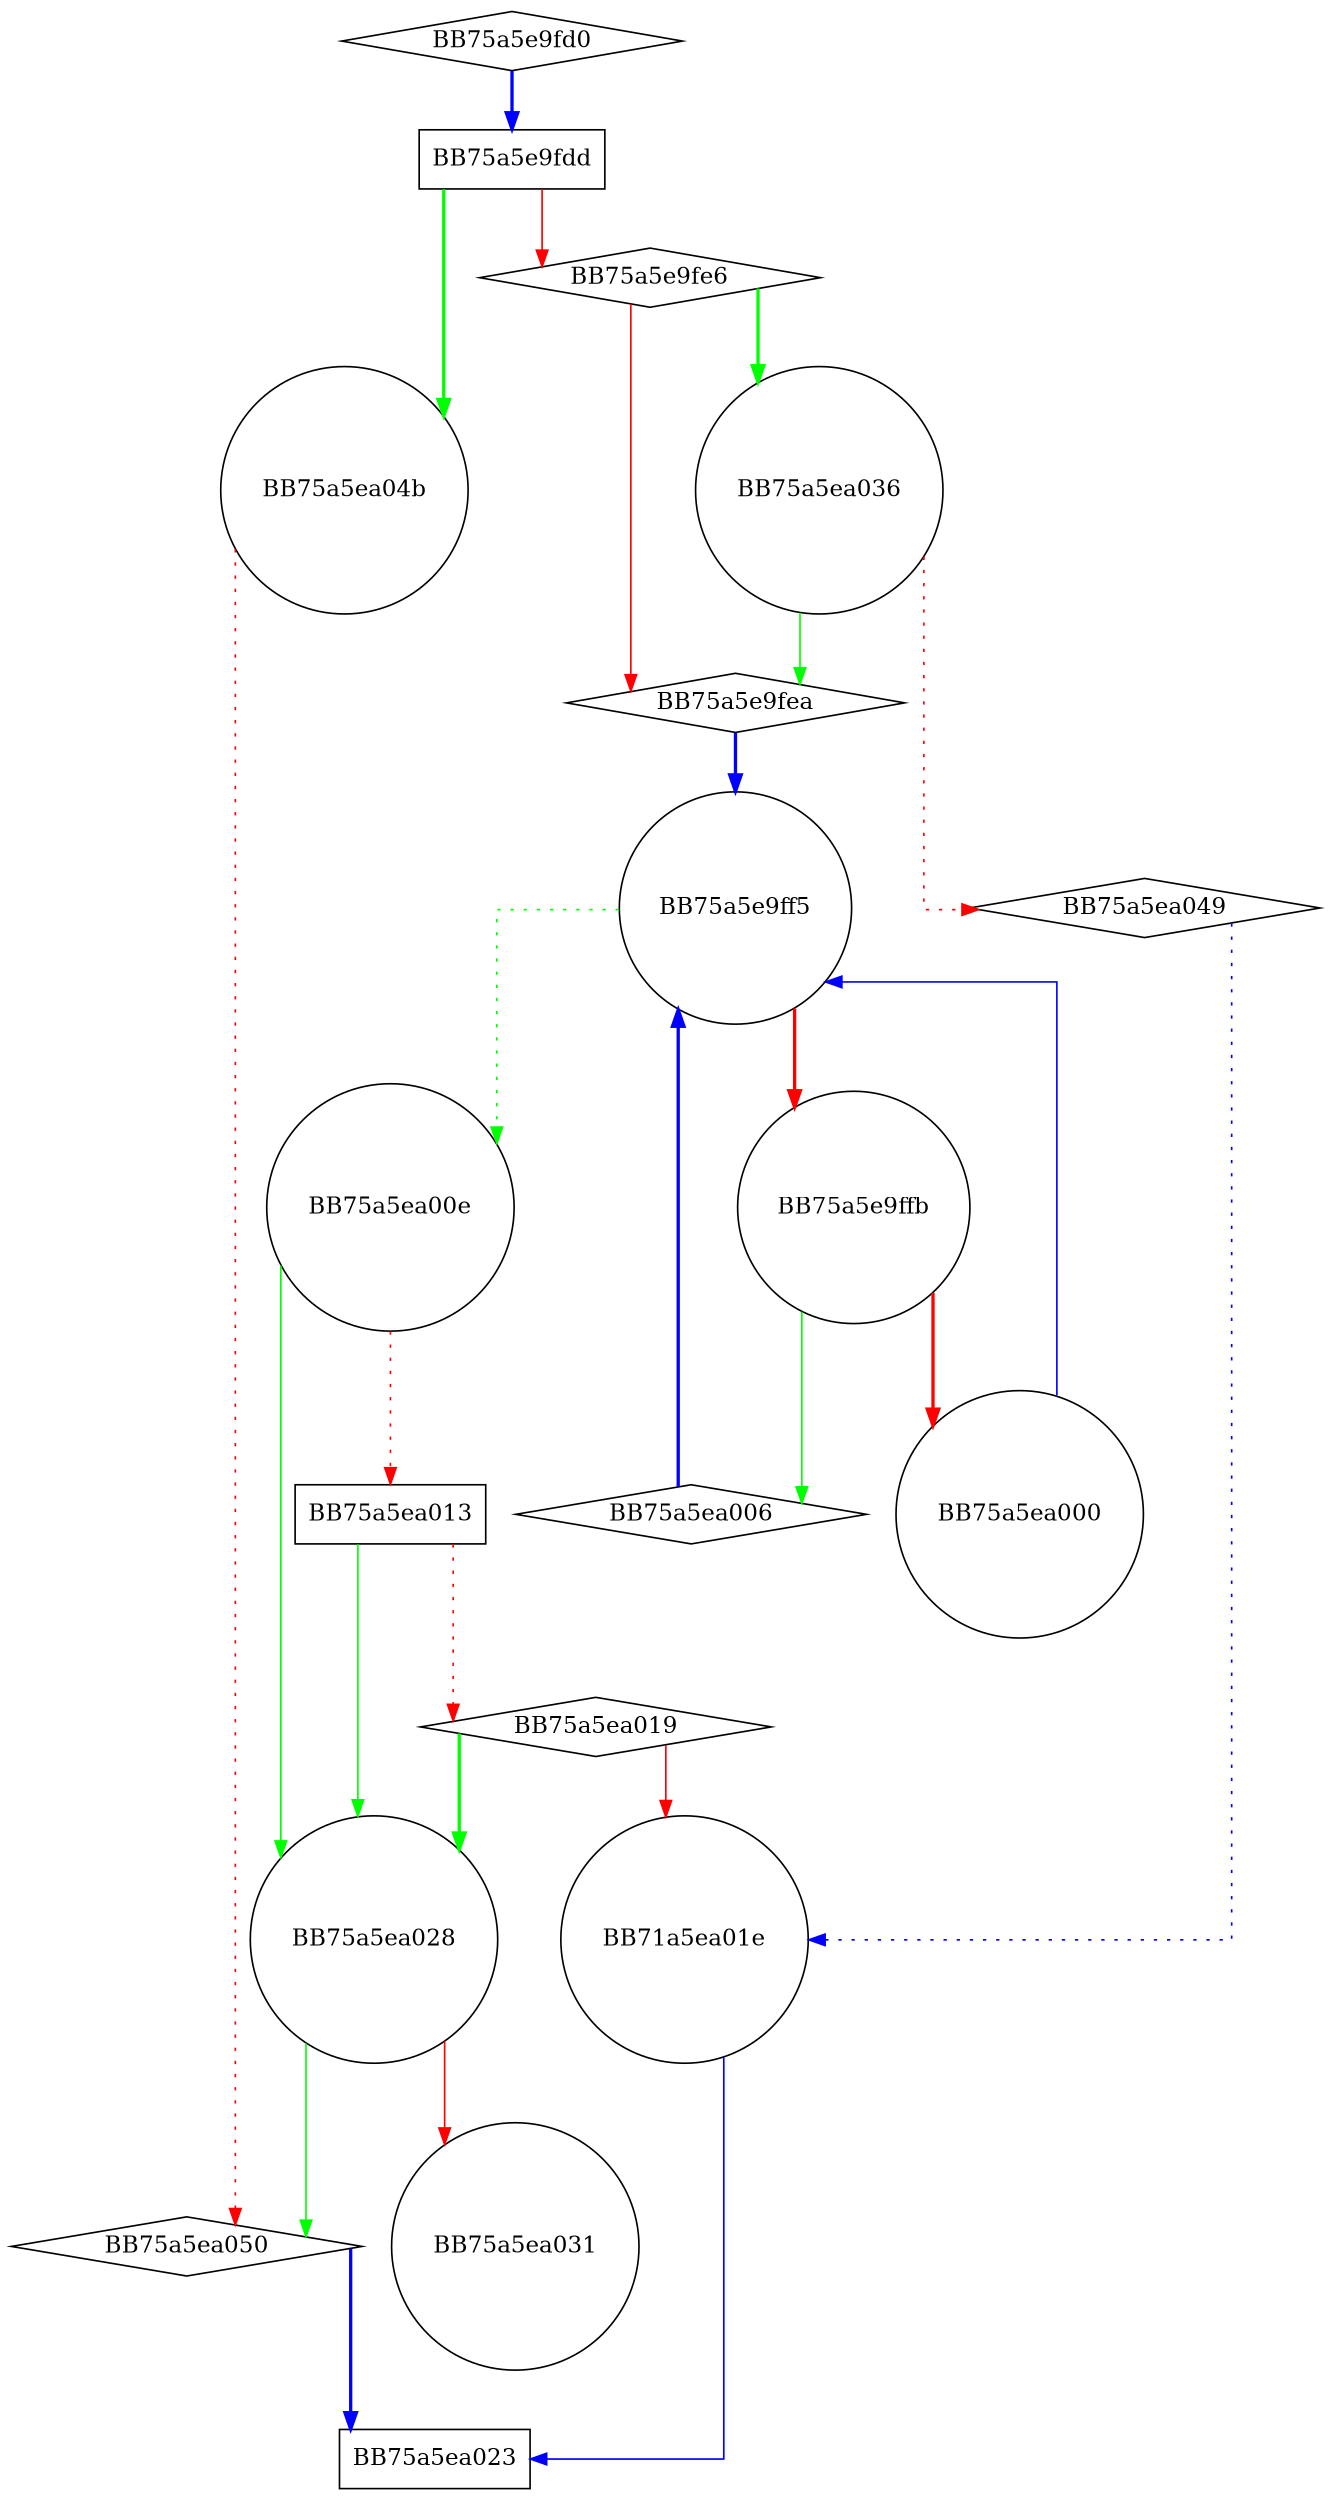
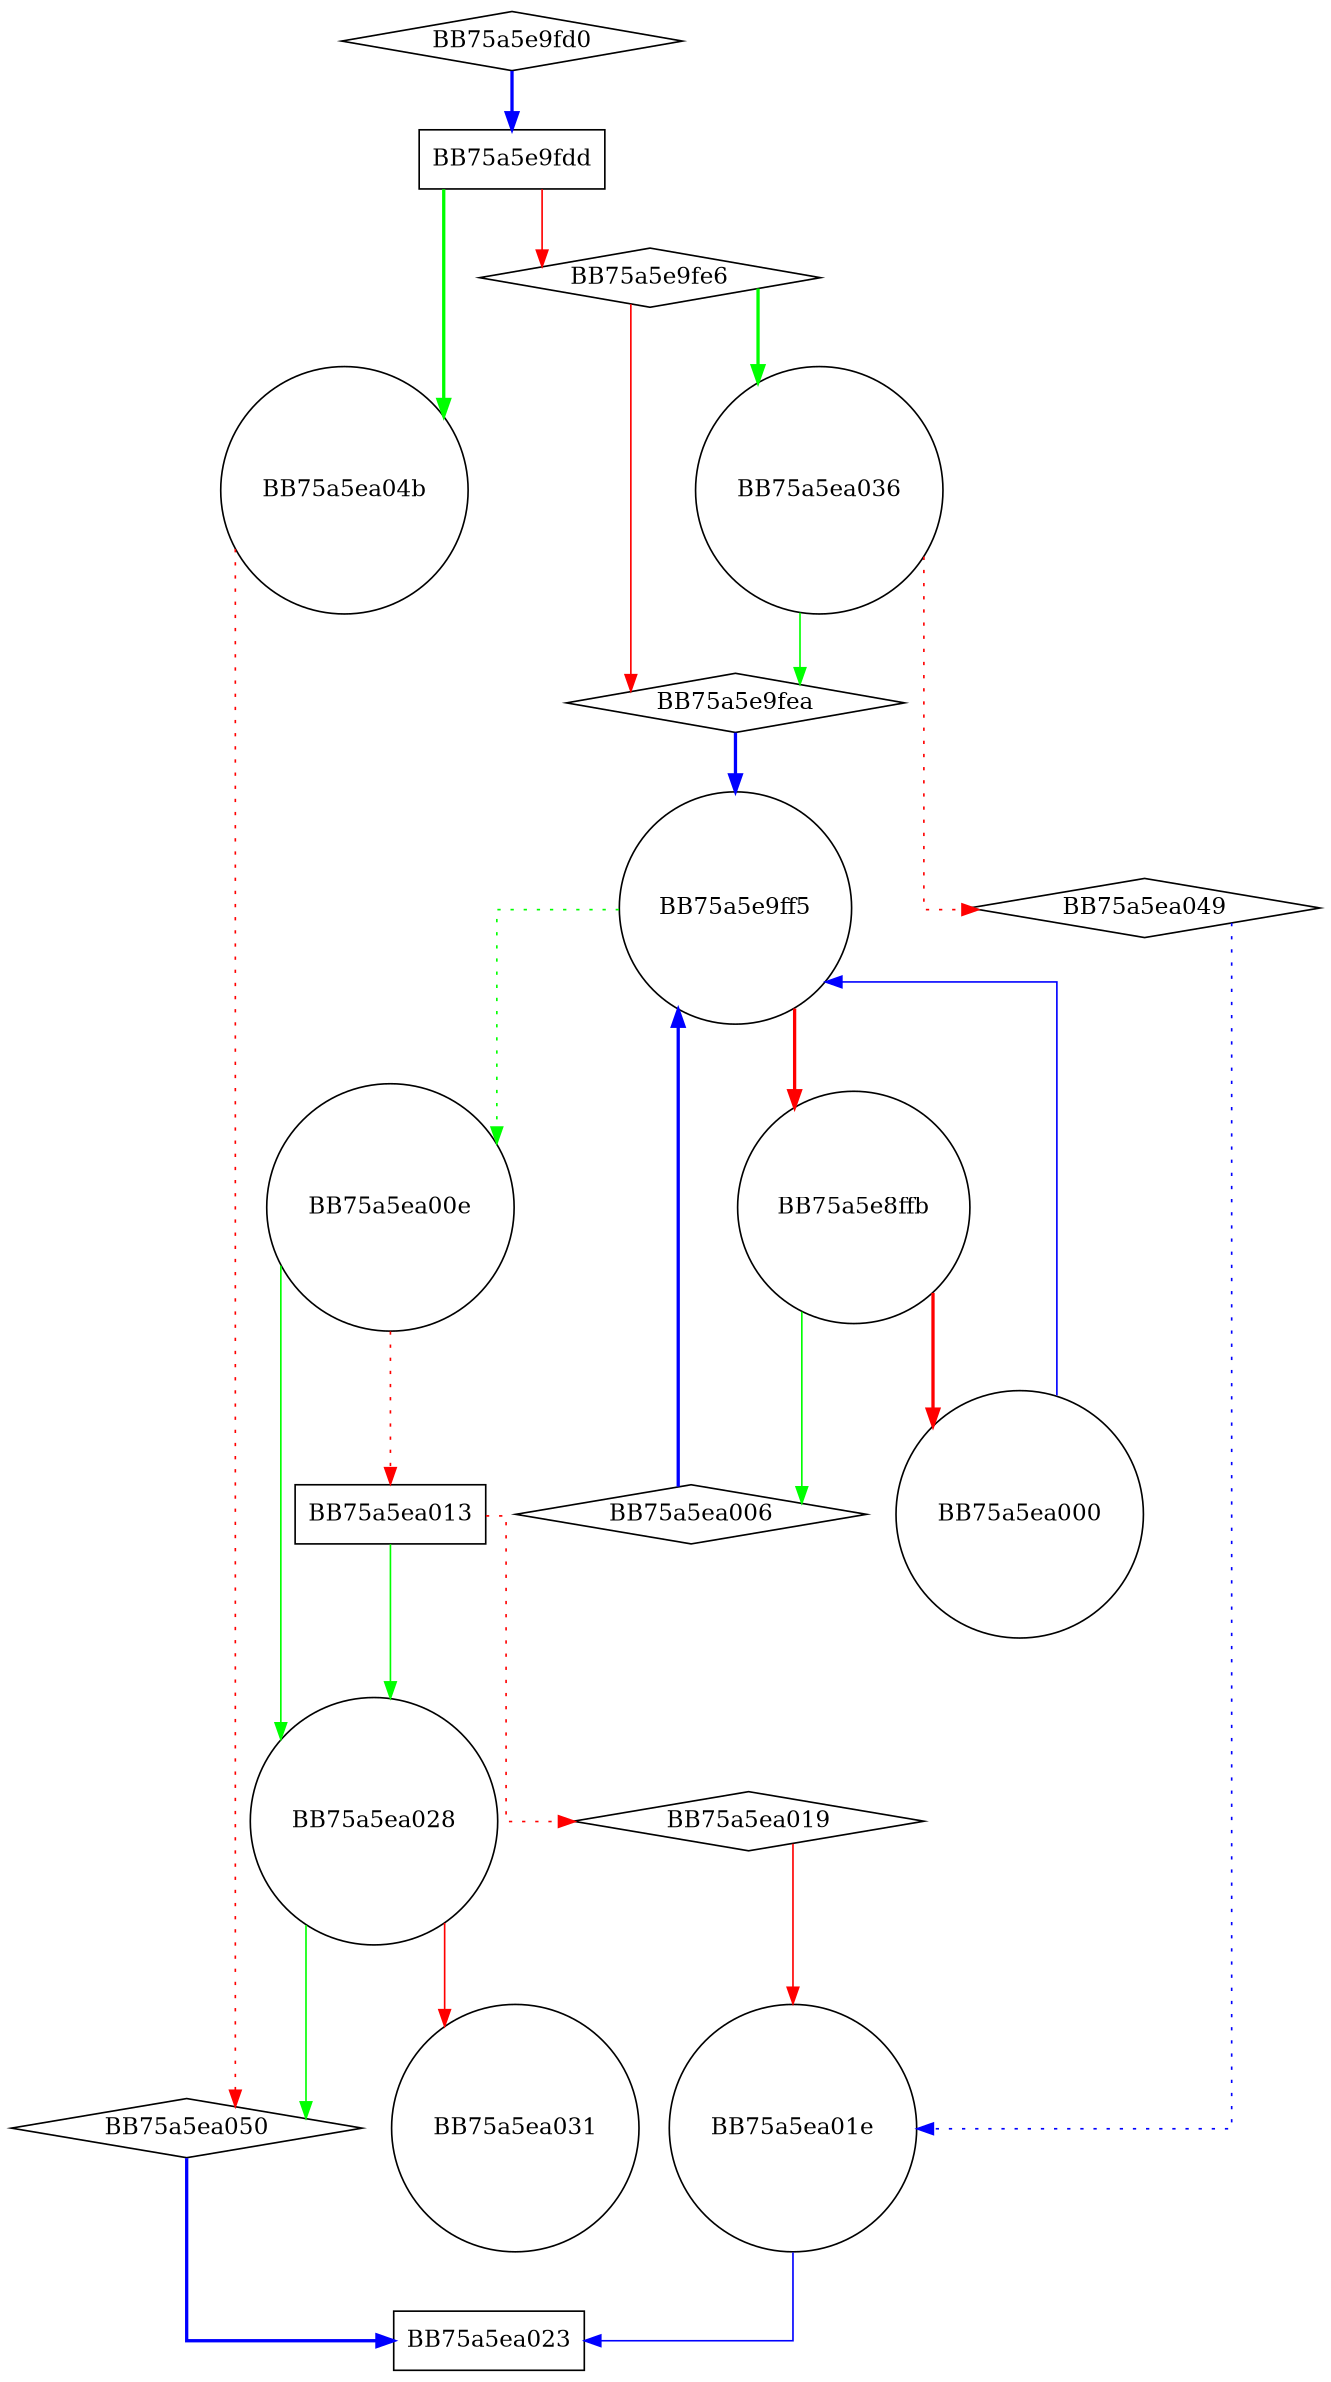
  digraph {
    splines=ortho
    node [shape=circle]
    edge [color=red style=solid]
    BB75a5e9fd0 [shape=diamond]
    BB75a5e9fdd [shape=box]
    BB75a5ea04b
    BB75a5e9fe6 [shape=diamond]
    BB75a5ea050 [shape=diamond]
    BB75a5ea036
    BB75a5e9fea [shape=diamond]
    BB75a5ea023 [shape=box]
    BB75a5ea049 [shape=diamond]
    BB75a5e9ff5
-   BB75a5ea01e [label=BB71a5ea01e]
+   BB75a5ea01e
    BB75a5ea00e
-   BB75a5e9ffb
+   BB75a5e9ffb [label=BB75a5e8ffb]
    BB75a5ea028
    BB75a5ea013 [shape=box]
    BB75a5ea006 [shape=diamond]
    BB75a5ea000
    BB75a5ea031
    BB75a5ea019 [shape=diamond]
    BB75a5e9fd0 -> BB75a5e9fdd [color=blue style=bold]
    BB75a5e9fdd -> BB75a5ea04b [color=green style=bold]
    BB75a5e9fdd -> BB75a5e9fe6
    BB75a5ea04b -> BB75a5ea050 [style=dotted]
    BB75a5e9fe6 -> BB75a5ea036 [color=green style=bold]
    BB75a5e9fe6 -> BB75a5e9fea
    BB75a5ea050 -> BB75a5ea023 [color=blue style=bold]
    BB75a5ea036 -> BB75a5e9fea [color=green]
    BB75a5ea036 -> BB75a5ea049 [style=dotted]
    BB75a5e9fea -> BB75a5e9ff5 [color=blue style=bold]
    BB75a5ea049 -> BB75a5ea01e [color=blue style=dotted]
    BB75a5e9ff5 -> BB75a5ea00e [color=green style=dotted]
    BB75a5e9ff5 -> BB75a5e9ffb [style=bold]
    BB75a5ea01e -> BB75a5ea023 [color=blue]
    BB75a5ea00e -> BB75a5ea028 [color=green]
    BB75a5ea00e -> BB75a5ea013 [style=dotted]
    BB75a5e9ffb -> BB75a5ea006 [color=green]
    BB75a5e9ffb -> BB75a5ea000 [style=bold]
    BB75a5ea028 -> BB75a5ea050 [color=green]
    BB75a5ea028 -> BB75a5ea031
    BB75a5ea013 -> BB75a5ea028 [color=green]
    BB75a5ea013 -> BB75a5ea019 [style=dotted]
    BB75a5ea006 -> BB75a5e9ff5 [color=blue style=bold]
    BB75a5ea000 -> BB75a5e9ff5 [color=blue]
    BB75a5ea019 -> BB75a5ea01e
-   BB75a5ea019 -> BB75a5ea028 [color=green style=bold]
  }
